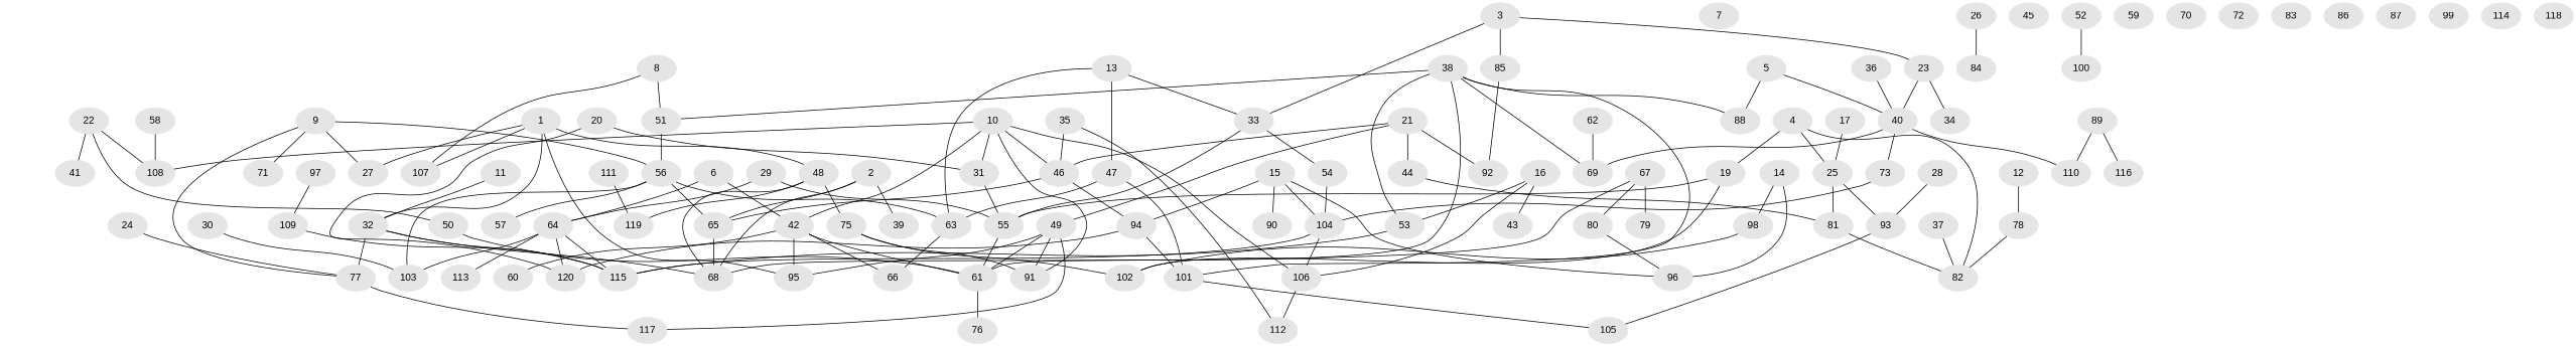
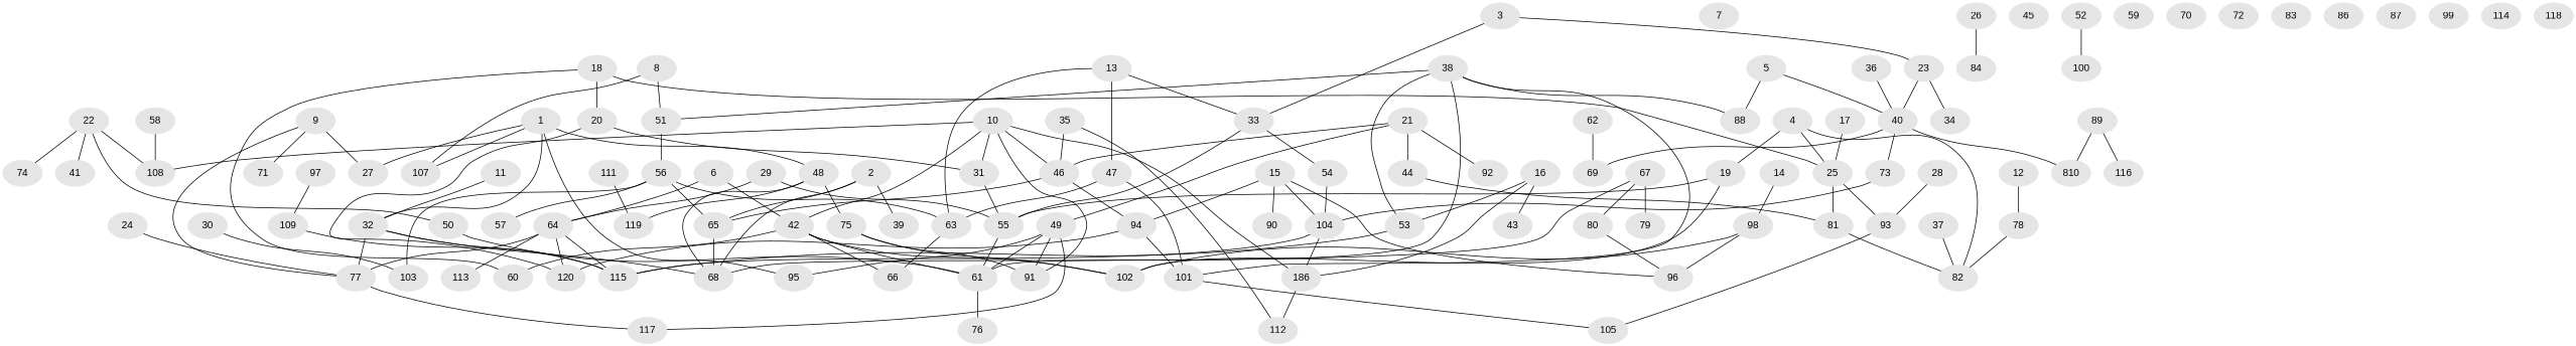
  graph {
    fontname="Liberation Sans"
    node [color=gray90 fontname="Liberation Sans" style=filled]
    edge [fontname="Liberation Sans"]
    1
    27
    32
    48
    95
    107
    77
    68
    115
    75
    119
    2
    39
    65
    3
    23
    33
-   85
    40
    34
    55
    54
    92
    4
    19
    25
    82
    102
    81
    93
    5
    88
    69
    73
-   110
+   110 [label=810]
    6
    42
    64
    60
    61
    66
    120
    103
    113
    7
    8
    51
    56
    9
    71
    63
    57
    117
    10
    31
    46
    91
-   106
+   106 [label=186]
    108
    94
    112
    11
    12
    78
    13
    47
    101
    14
    96
    98
    15
    90
    104
    16
    43
    53
    17
+   18
    20
    21
    44
    49
    22
    41
    50
+   74
    24
    105
    26
    84
    28
    29
    30
    35
    36
    37
    38
    76
    45
    52
    100
    58
    59
    62
    67
    79
    80
    70
    72
    83
    86
    87
    89
    116
    97
    109
    99
    111
    114
    118
    1 -- 27
    1 -- 32
    1 -- 48
    1 -- 95
    1 -- 107
    32 -- 77
    32 -- 68
    32 -- 115
    48 -- 68
    48 -- 75
    48 -- 119
    77 -- 117
    75 -- 102
    75 -- 91
    2 -- 68
    2 -- 39
    2 -- 65
    65 -- 68
    3 -- 23
    3 -- 33
-   3 -- 85
    23 -- 40
    23 -- 34
    33 -- 55
    33 -- 54
-   85 -- 92
    40 -- 69
    40 -- 73
    40 -- 110
    55 -- 61
    54 -- 104
    4 -- 19
    4 -- 25
    4 -- 82
    19 -- 55
    19 -- 102
    25 -- 81
    25 -- 93
    81 -- 82
    93 -- 105
    5 -- 40
    5 -- 88
    73 -- 104
    6 -- 42
    6 -- 64
-   42 -- 95
+   42 -- 102
    42 -- 60
    42 -- 61
    42 -- 66
    64 -- 115
    64 -- 120
-   64 -- 103
+   64 -- 77
    64 -- 113
    61 -- 76
    8 -- 107
    8 -- 51
    51 -- 56
    56 -- 65
    56 -- 103
    56 -- 63
    56 -- 57
    9 -- 27
    9 -- 77
-   9 -- 56
    9 -- 71
    63 -- 66
    10 -- 42
    10 -- 31
    10 -- 46
    10 -- 91
    10 -- 106
    10 -- 108
    31 -- 55
    46 -- 65
    46 -- 94
    106 -- 112
    94 -- 120
    94 -- 101
    11 -- 32
    12 -- 78
    78 -- 82
    13 -- 33
    13 -- 63
    13 -- 47
    47 -- 63
    47 -- 101
    101 -- 105
-   14 -- 96
+   98 -- 96
    14 -- 98
    98 -- 102
    15 -- 94
    15 -- 96
    15 -- 90
    15 -- 104
    104 -- 115
    104 -- 106
    16 -- 106
    16 -- 43
    16 -- 53
    53 -- 115
    17 -- 25
+   18 -- 25
+   18 -- 60
+   18 -- 20
    20 -- 120
    20 -- 31
    21 -- 92
    21 -- 46
    21 -- 44
    21 -- 49
    44 -- 81
    49 -- 95
    49 -- 61
    49 -- 117
    49 -- 91
    22 -- 108
    22 -- 41
    22 -- 50
+   22 -- 74
    50 -- 61
    24 -- 77
    26 -- 84
    28 -- 93
    29 -- 55
    29 -- 64
    30 -- 103
    35 -- 46
    35 -- 112
    36 -- 40
    37 -- 82
    38 -- 88
-   38 -- 69
    38 -- 61
    38 -- 51
    38 -- 101
    38 -- 53
    52 -- 100
    58 -- 108
    62 -- 69
    67 -- 68
    67 -- 79
    67 -- 80
    80 -- 96
    89 -- 110
    89 -- 116
    97 -- 109
    109 -- 115
    111 -- 119
  }
